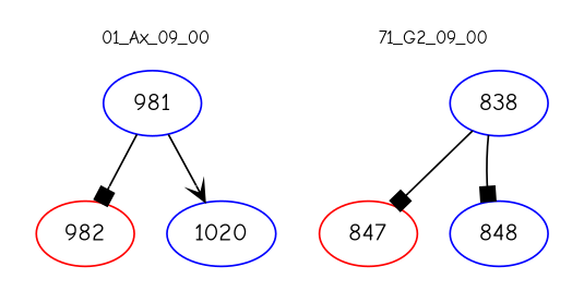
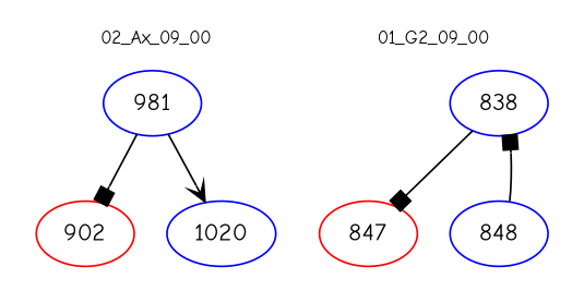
  digraph {
    fontname="Comic Neue"
    node [color=blue fontname="Comic Neue"]
    edge [arrowhead=box color=black fontname="Comic Neue"]
    n1 [label=981]
-   n2 [color=red label=982]
+   n2 [color=red label=902]
    n3 [label=1020]
    n4 [label=838]
    n5 [color=red label=847]
    n6 [label=848]
    subgraph cluster_1 {
      color=white
      fontsize=10
-     label="01_Ax_09_00"
+     label="02_Ax_09_00"
      n1
      n2
      n3
    }
    subgraph cluster_2 {
      color=white
      fontsize=10
-     label="71_G2_09_00"
+     label="01_G2_09_00"
      n4
      n5
      n6
    }
    n1 -> n2
    n1 -> n3 [arrowhead=vee]
    n4 -> n5
-   n4 -> n6
+   n6 -> n4
  }
